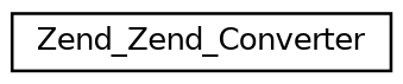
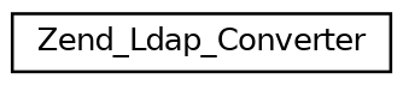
  digraph {
    rankdir=LR
-   n1 [color=black fillcolor=white fontname=Helvetica fontsize=10 height=0.2 label=Zend_Zend_Converter shape=record style=filled width=0.4]
+   n1 [color=black fillcolor=white fontname=Helvetica fontsize=10 height=0.2 label=Zend_Ldap_Converter shape=record style=filled width=0.4]
  }
